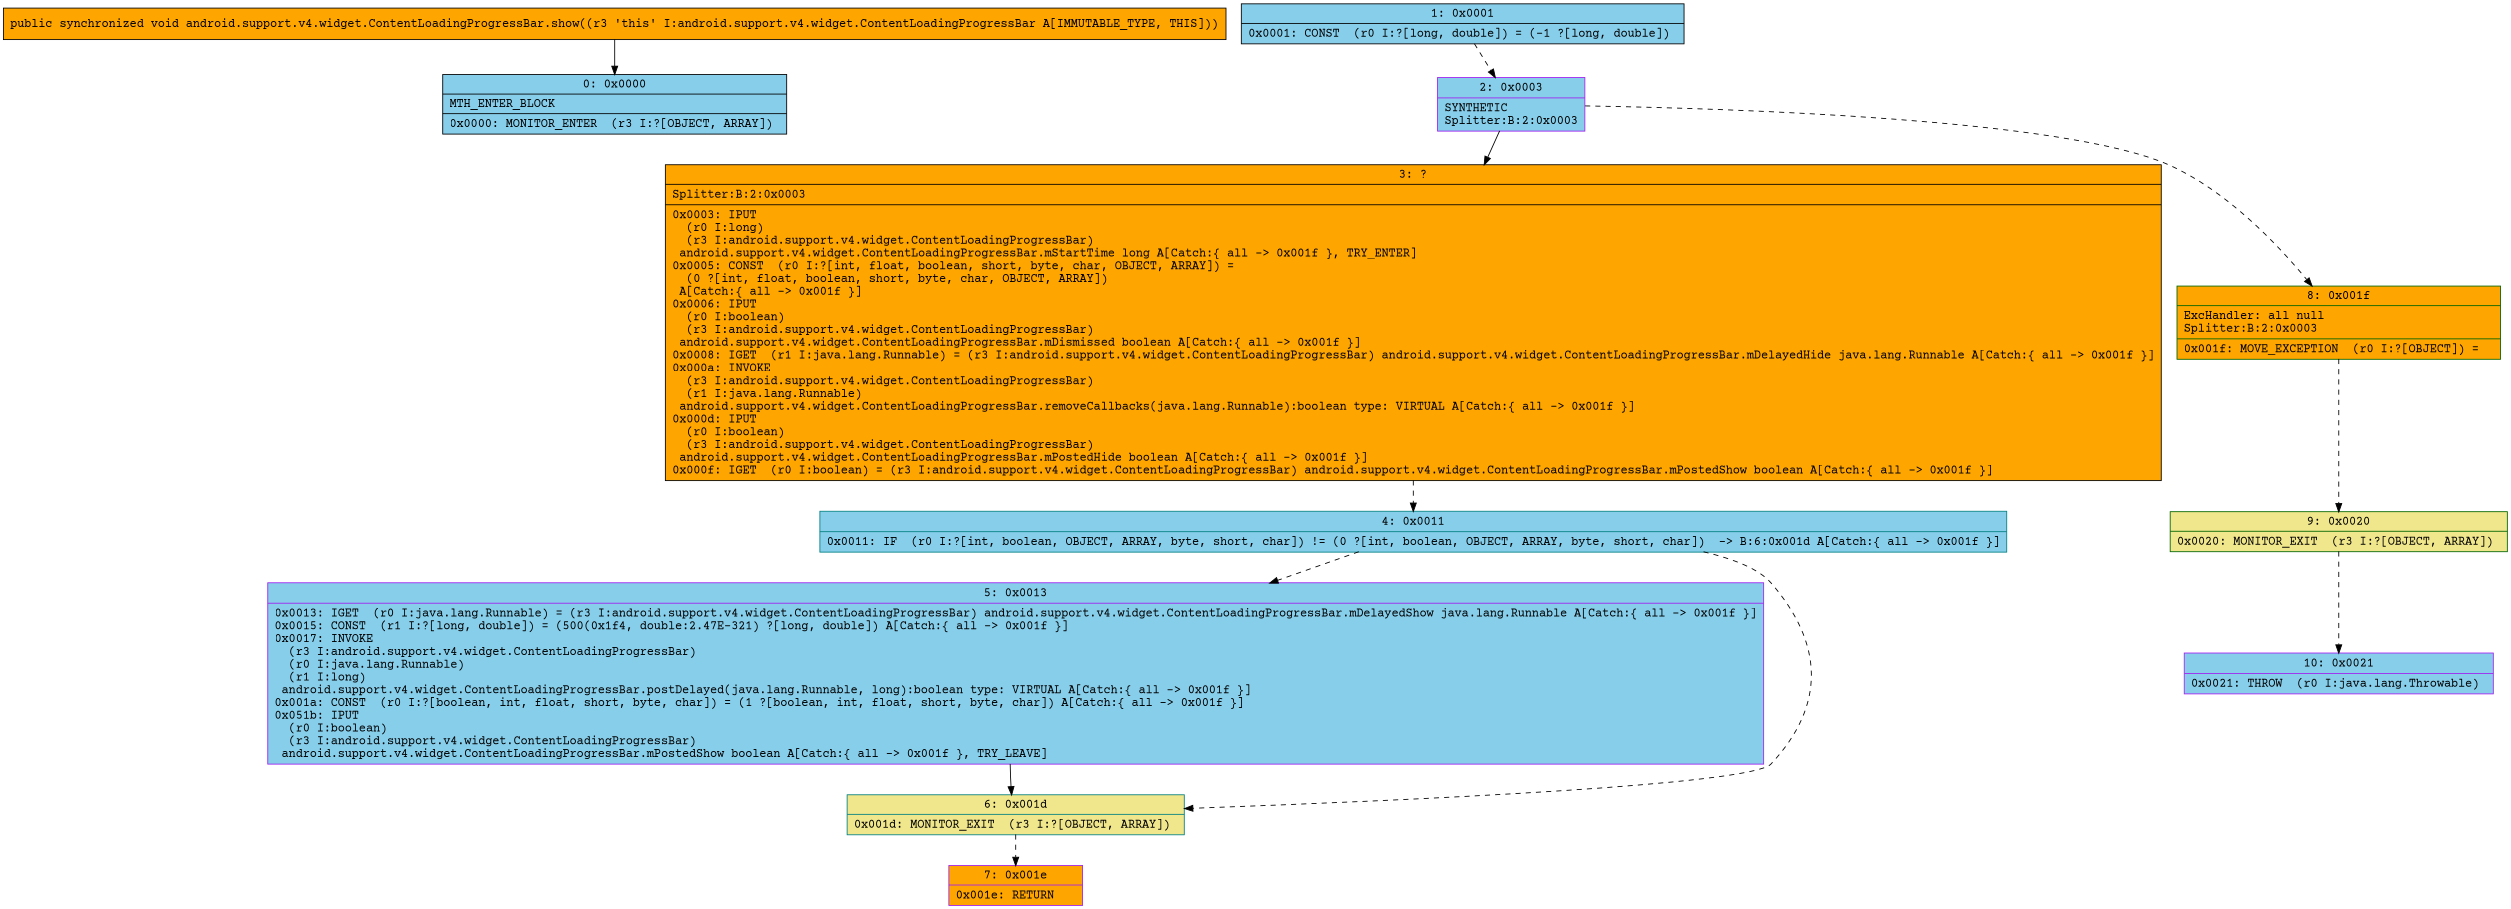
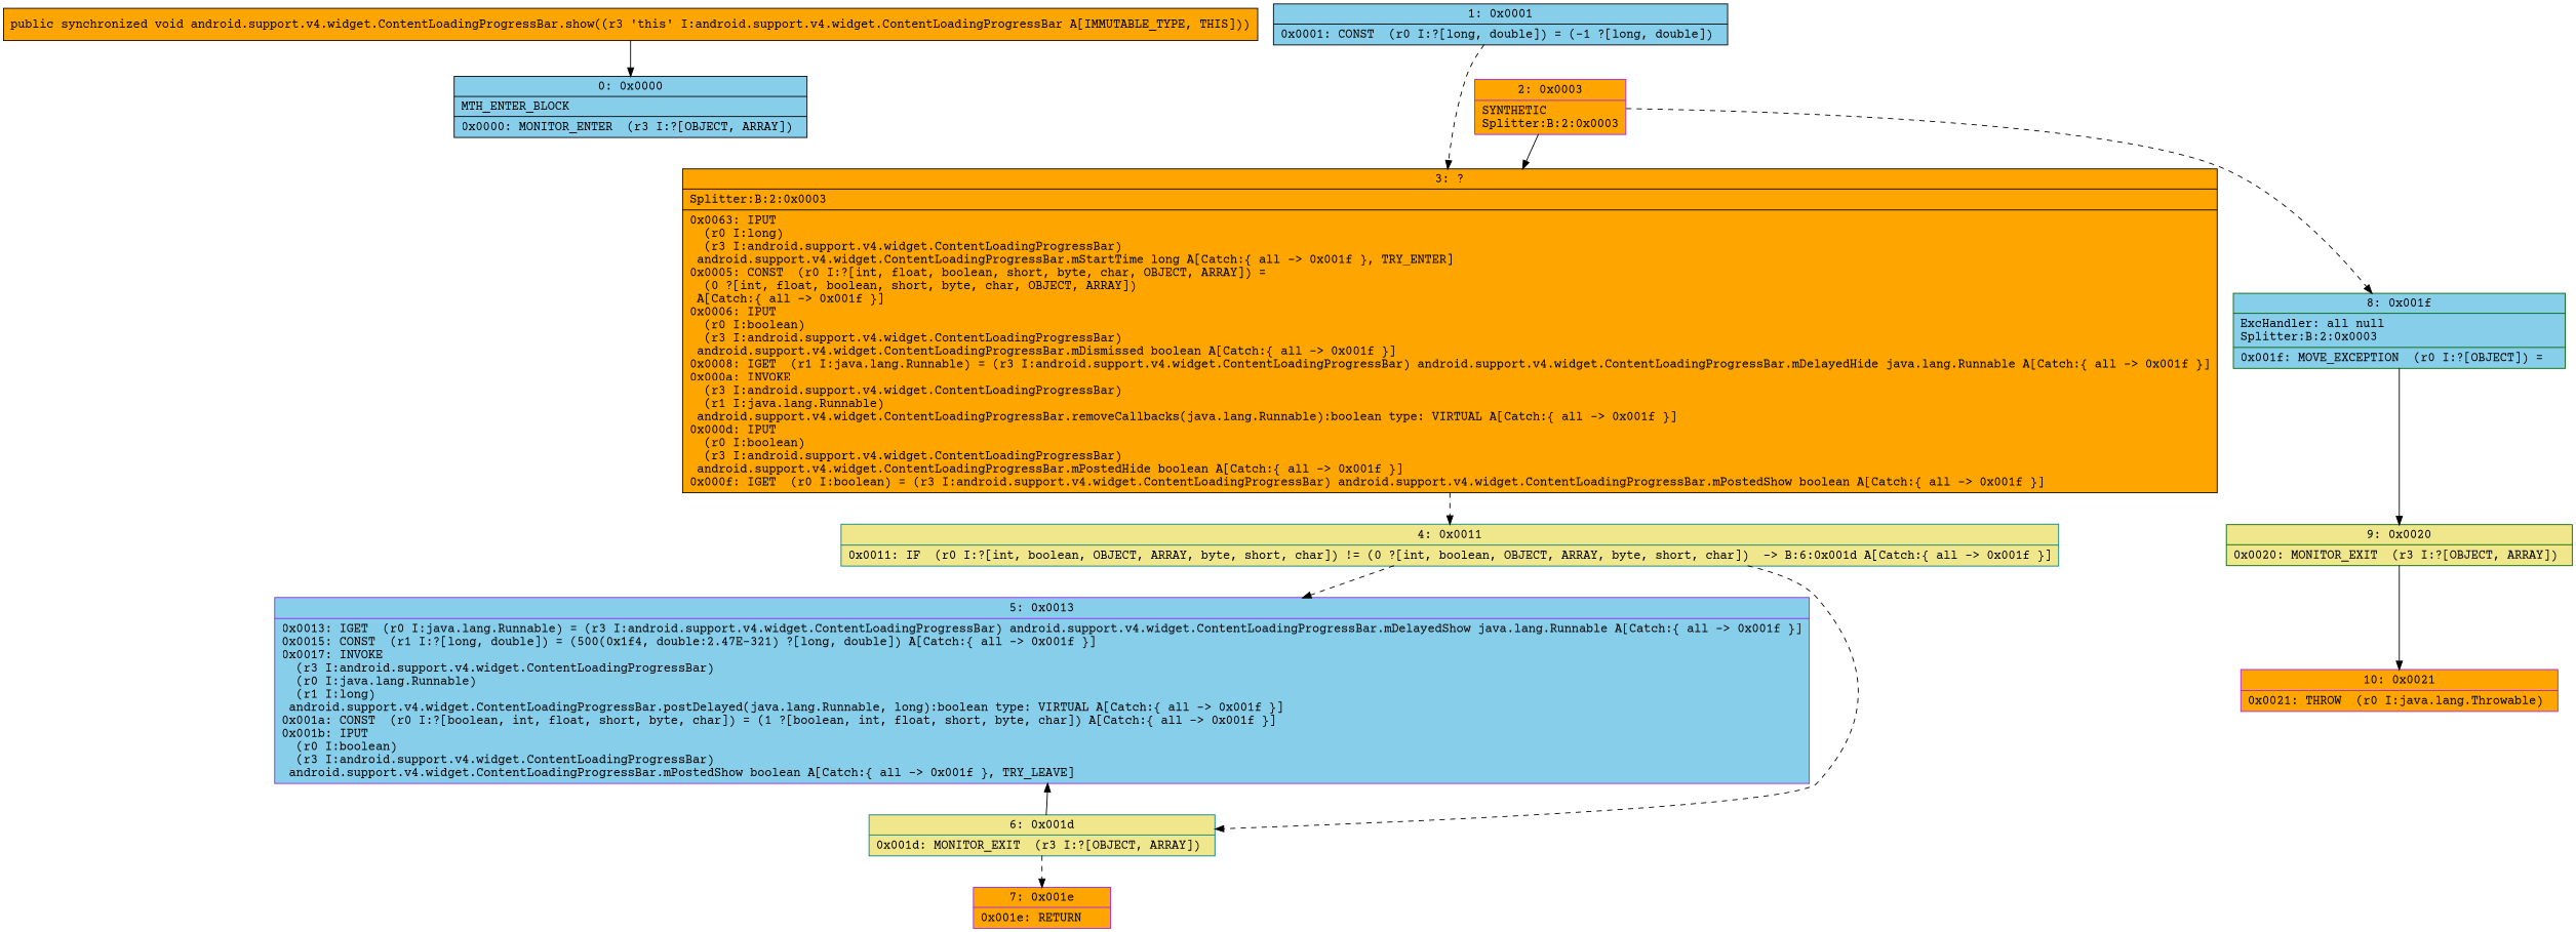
  digraph {
    fontname="Courier Prime"
    node [color=black fillcolor=skyblue fontname="Courier Prime" shape=record style=filled]
    edge [fontname="Courier Prime" style=dashed]
    n1 [label="{0\:\ 0x0000|MTH_ENTER_BLOCK\l|0x0000: MONITOR_ENTER  (r3 I:?[OBJECT, ARRAY]) \l}"]
    n2 [label="{1\:\ 0x0001|0x0001: CONST  (r0 I:?[long, double]) = (\-1 ?[long, double]) \l}"]
-   n3 [color=purple label="{2\:\ 0x0003|SYNTHETIC\lSplitter:B:2:0x0003\l}"]
-   n4 [fillcolor=orange label="{3\:\ ?|Splitter:B:2:0x0003\l|0x0003: IPUT  \l  (r0 I:long)\l  (r3 I:android.support.v4.widget.ContentLoadingProgressBar)\l android.support.v4.widget.ContentLoadingProgressBar.mStartTime long A[Catch:\{ all \-\> 0x001f \}, TRY_ENTER]\l0x0005: CONST  (r0 I:?[int, float, boolean, short, byte, char, OBJECT, ARRAY]) = \l  (0 ?[int, float, boolean, short, byte, char, OBJECT, ARRAY])\l A[Catch:\{ all \-\> 0x001f \}]\l0x0006: IPUT  \l  (r0 I:boolean)\l  (r3 I:android.support.v4.widget.ContentLoadingProgressBar)\l android.support.v4.widget.ContentLoadingProgressBar.mDismissed boolean A[Catch:\{ all \-\> 0x001f \}]\l0x0008: IGET  (r1 I:java.lang.Runnable) = (r3 I:android.support.v4.widget.ContentLoadingProgressBar) android.support.v4.widget.ContentLoadingProgressBar.mDelayedHide java.lang.Runnable A[Catch:\{ all \-\> 0x001f \}]\l0x000a: INVOKE  \l  (r3 I:android.support.v4.widget.ContentLoadingProgressBar)\l  (r1 I:java.lang.Runnable)\l android.support.v4.widget.ContentLoadingProgressBar.removeCallbacks(java.lang.Runnable):boolean type: VIRTUAL A[Catch:\{ all \-\> 0x001f \}]\l0x000d: IPUT  \l  (r0 I:boolean)\l  (r3 I:android.support.v4.widget.ContentLoadingProgressBar)\l android.support.v4.widget.ContentLoadingProgressBar.mPostedHide boolean A[Catch:\{ all \-\> 0x001f \}]\l0x000f: IGET  (r0 I:boolean) = (r3 I:android.support.v4.widget.ContentLoadingProgressBar) android.support.v4.widget.ContentLoadingProgressBar.mPostedShow boolean A[Catch:\{ all \-\> 0x001f \}]\l}"]
-   n5 [color=darkgreen fillcolor=orange label="{8\:\ 0x001f|ExcHandler: all null\lSplitter:B:2:0x0003\l|0x001f: MOVE_EXCEPTION  (r0 I:?[OBJECT]) =  \l}"]
-   n6 [color=teal label="{4\:\ 0x0011|0x0011: IF  (r0 I:?[int, boolean, OBJECT, ARRAY, byte, short, char]) != (0 ?[int, boolean, OBJECT, ARRAY, byte, short, char])  \-\> B:6:0x001d A[Catch:\{ all \-\> 0x001f \}]\l}"]
+   n3 [color=purple fillcolor=orange label="{2\:\ 0x0003|SYNTHETIC\lSplitter:B:2:0x0003\l}"]
+   n4 [fillcolor=orange label="{3\:\ ?|Splitter:B:2:0x0003\l|0x0063: IPUT  \l  (r0 I:long)\l  (r3 I:android.support.v4.widget.ContentLoadingProgressBar)\l android.support.v4.widget.ContentLoadingProgressBar.mStartTime long A[Catch:\{ all \-\> 0x001f \}, TRY_ENTER]\l0x0005: CONST  (r0 I:?[int, float, boolean, short, byte, char, OBJECT, ARRAY]) = \l  (0 ?[int, float, boolean, short, byte, char, OBJECT, ARRAY])\l A[Catch:\{ all \-\> 0x001f \}]\l0x0006: IPUT  \l  (r0 I:boolean)\l  (r3 I:android.support.v4.widget.ContentLoadingProgressBar)\l android.support.v4.widget.ContentLoadingProgressBar.mDismissed boolean A[Catch:\{ all \-\> 0x001f \}]\l0x0008: IGET  (r1 I:java.lang.Runnable) = (r3 I:android.support.v4.widget.ContentLoadingProgressBar) android.support.v4.widget.ContentLoadingProgressBar.mDelayedHide java.lang.Runnable A[Catch:\{ all \-\> 0x001f \}]\l0x000a: INVOKE  \l  (r3 I:android.support.v4.widget.ContentLoadingProgressBar)\l  (r1 I:java.lang.Runnable)\l android.support.v4.widget.ContentLoadingProgressBar.removeCallbacks(java.lang.Runnable):boolean type: VIRTUAL A[Catch:\{ all \-\> 0x001f \}]\l0x000d: IPUT  \l  (r0 I:boolean)\l  (r3 I:android.support.v4.widget.ContentLoadingProgressBar)\l android.support.v4.widget.ContentLoadingProgressBar.mPostedHide boolean A[Catch:\{ all \-\> 0x001f \}]\l0x000f: IGET  (r0 I:boolean) = (r3 I:android.support.v4.widget.ContentLoadingProgressBar) android.support.v4.widget.ContentLoadingProgressBar.mPostedShow boolean A[Catch:\{ all \-\> 0x001f \}]\l}"]
+   n5 [color=darkgreen label="{8\:\ 0x001f|ExcHandler: all null\lSplitter:B:2:0x0003\l|0x001f: MOVE_EXCEPTION  (r0 I:?[OBJECT]) =  \l}"]
+   n6 [color=teal fillcolor=khaki label="{4\:\ 0x0011|0x0011: IF  (r0 I:?[int, boolean, OBJECT, ARRAY, byte, short, char]) != (0 ?[int, boolean, OBJECT, ARRAY, byte, short, char])  \-\> B:6:0x001d A[Catch:\{ all \-\> 0x001f \}]\l}"]
    n7 [color=darkgreen fillcolor=khaki label="{9\:\ 0x0020|0x0020: MONITOR_EXIT  (r3 I:?[OBJECT, ARRAY]) \l}"]
-   n8 [color=purple label="{5\:\ 0x0013|0x0013: IGET  (r0 I:java.lang.Runnable) = (r3 I:android.support.v4.widget.ContentLoadingProgressBar) android.support.v4.widget.ContentLoadingProgressBar.mDelayedShow java.lang.Runnable A[Catch:\{ all \-\> 0x001f \}]\l0x0015: CONST  (r1 I:?[long, double]) = (500(0x1f4, double:2.47E\-321) ?[long, double]) A[Catch:\{ all \-\> 0x001f \}]\l0x0017: INVOKE  \l  (r3 I:android.support.v4.widget.ContentLoadingProgressBar)\l  (r0 I:java.lang.Runnable)\l  (r1 I:long)\l android.support.v4.widget.ContentLoadingProgressBar.postDelayed(java.lang.Runnable, long):boolean type: VIRTUAL A[Catch:\{ all \-\> 0x001f \}]\l0x001a: CONST  (r0 I:?[boolean, int, float, short, byte, char]) = (1 ?[boolean, int, float, short, byte, char]) A[Catch:\{ all \-\> 0x001f \}]\l0x051b: IPUT  \l  (r0 I:boolean)\l  (r3 I:android.support.v4.widget.ContentLoadingProgressBar)\l android.support.v4.widget.ContentLoadingProgressBar.mPostedShow boolean A[Catch:\{ all \-\> 0x001f \}, TRY_LEAVE]\l}"]
+   n8 [color=purple label="{5\:\ 0x0013|0x0013: IGET  (r0 I:java.lang.Runnable) = (r3 I:android.support.v4.widget.ContentLoadingProgressBar) android.support.v4.widget.ContentLoadingProgressBar.mDelayedShow java.lang.Runnable A[Catch:\{ all \-\> 0x001f \}]\l0x0015: CONST  (r1 I:?[long, double]) = (500(0x1f4, double:2.47E\-321) ?[long, double]) A[Catch:\{ all \-\> 0x001f \}]\l0x0017: INVOKE  \l  (r3 I:android.support.v4.widget.ContentLoadingProgressBar)\l  (r0 I:java.lang.Runnable)\l  (r1 I:long)\l android.support.v4.widget.ContentLoadingProgressBar.postDelayed(java.lang.Runnable, long):boolean type: VIRTUAL A[Catch:\{ all \-\> 0x001f \}]\l0x001a: CONST  (r0 I:?[boolean, int, float, short, byte, char]) = (1 ?[boolean, int, float, short, byte, char]) A[Catch:\{ all \-\> 0x001f \}]\l0x001b: IPUT  \l  (r0 I:boolean)\l  (r3 I:android.support.v4.widget.ContentLoadingProgressBar)\l android.support.v4.widget.ContentLoadingProgressBar.mPostedShow boolean A[Catch:\{ all \-\> 0x001f \}, TRY_LEAVE]\l}"]
    n9 [color=teal fillcolor=khaki label="{6\:\ 0x001d|0x001d: MONITOR_EXIT  (r3 I:?[OBJECT, ARRAY]) \l}"]
    n10 [color=purple fillcolor=orange label="{7\:\ 0x001e|0x001e: RETURN   \l}"]
-   n11 [color=purple label="{10\:\ 0x0021|0x0021: THROW  (r0 I:java.lang.Throwable) \l}"]
+   n11 [color=purple fillcolor=orange label="{10\:\ 0x0021|0x0021: THROW  (r0 I:java.lang.Throwable) \l}"]
    n12 [fillcolor=orange label="{public synchronized void android.support.v4.widget.ContentLoadingProgressBar.show((r3 'this' I:android.support.v4.widget.ContentLoadingProgressBar A[IMMUTABLE_TYPE, THIS])) }"]
-   n2 -> n3
+   n2 -> n4
    n3 -> n4 [style=solid]
    n3 -> n5
    n4 -> n6
-   n5 -> n7
+   n5 -> n7 [style=solid]
    n6 -> n8
    n6 -> n9
-   n7 -> n11
-   n8 -> n9 [style=solid]
+   n7 -> n11 [style=solid]
+   n9 -> n8 [style=solid]
    n9 -> n10
    n12 -> n1 [style=solid]
  }
